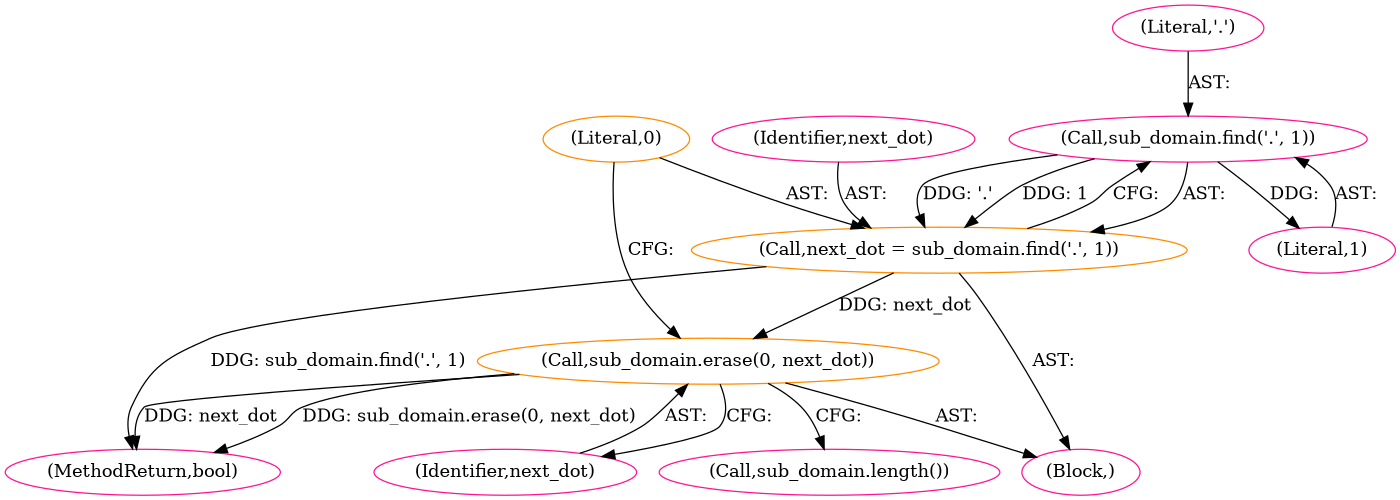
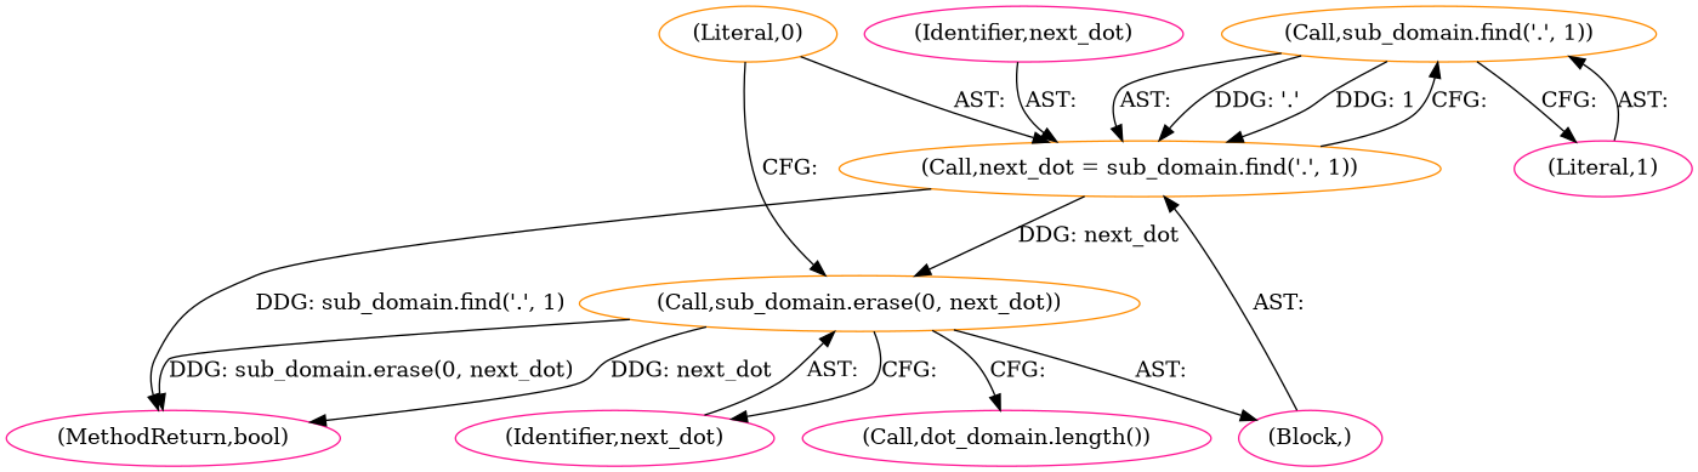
  digraph {
    node [color=deeppink]
-   n1 [label="(Call,sub_domain.find('.', 1))"]
+   n1 [color=darkorange label="(Call,sub_domain.find('.', 1))"]
    n2 [color=darkorange label="(Call,next_dot = sub_domain.find('.', 1))"]
    n3 [label="(Literal,1)"]
    n4 [color=darkorange label="(Call,sub_domain.erase(0, next_dot))"]
    n5 [label="(MethodReturn,bool)"]
    n6 [label="(Block,)"]
    n7 [label="(Identifier,next_dot)"]
-   n8 [label="(Call,sub_domain.length())"]
-   n9 [label="(Literal,'.')"]
+   n8 [label="(Call,dot_domain.length())"]
    n10 [label="(Identifier,next_dot)"]
    n11 [color=darkorange label="(Literal,0)"]
    n1 -> n2 [label="AST: "]
    n1 -> n2 [label="DDG: '.'"]
    n1 -> n2 [label="DDG: 1"]
-   n1 -> n3 [label="DDG: "]
+   n1 -> n3 [label="CFG: "]
    n2 -> n1 [label="CFG: "]
    n2 -> n4 [label="DDG: next_dot"]
    n2 -> n5 [label="DDG: sub_domain.find('.', 1)"]
-   n2 -> n6 [label="AST: "]
+   n6 -> n2 [label="AST: "]
    n3 -> n1 [label="AST: "]
    n4 -> n5 [label="DDG: next_dot"]
    n4 -> n5 [label="DDG: sub_domain.erase(0, next_dot)"]
    n4 -> n6 [label="AST: "]
    n4 -> n7 [label="CFG: "]
    n4 -> n8 [label="CFG: "]
    n7 -> n4 [label="AST: "]
-   n9 -> n1 [label="AST: "]
    n10 -> n2 [label="AST: "]
    n11 -> n2 [label="AST: "]
    n11 -> n4 [label="CFG: "]
  }
